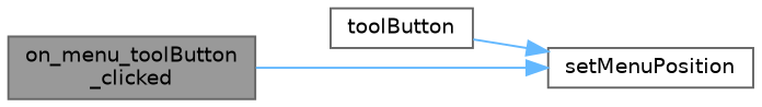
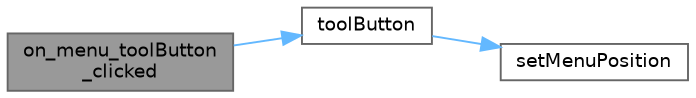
  digraph {
    rankdir=LR
    node [color=grey40 fillcolor=white fontname=Helvetica fontsize=10 shape=box style=filled]
    edge [color=steelblue1 fontname=Helvetica fontsize=10 labelfontname=Helvetica labelfontsize=10 style=solid]
    n1 [color=gray40 fillcolor=grey60 fontcolor=black height=0.2 label="on_menu_toolButton\l_clicked" width=0.4]
    n2 [height=0.2 label=toolButton width=0.4]
    n3 [height=0.2 label=setMenuPosition width=0.4]
-   n1 -> n3
+   n1 -> n2
    n2 -> n3
  }
